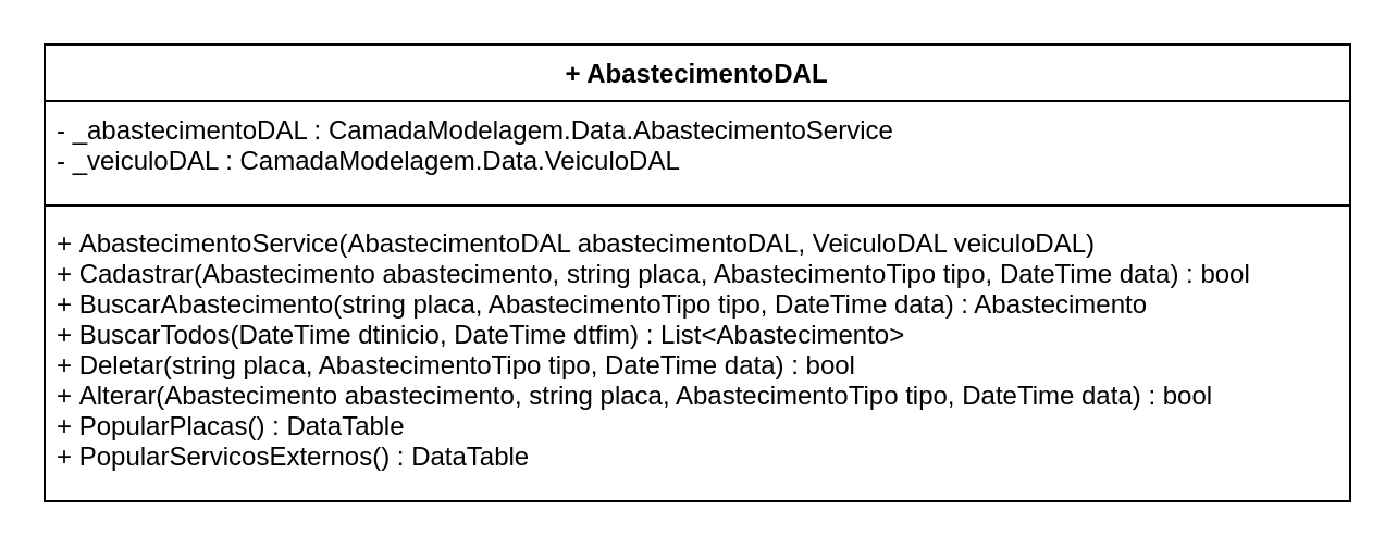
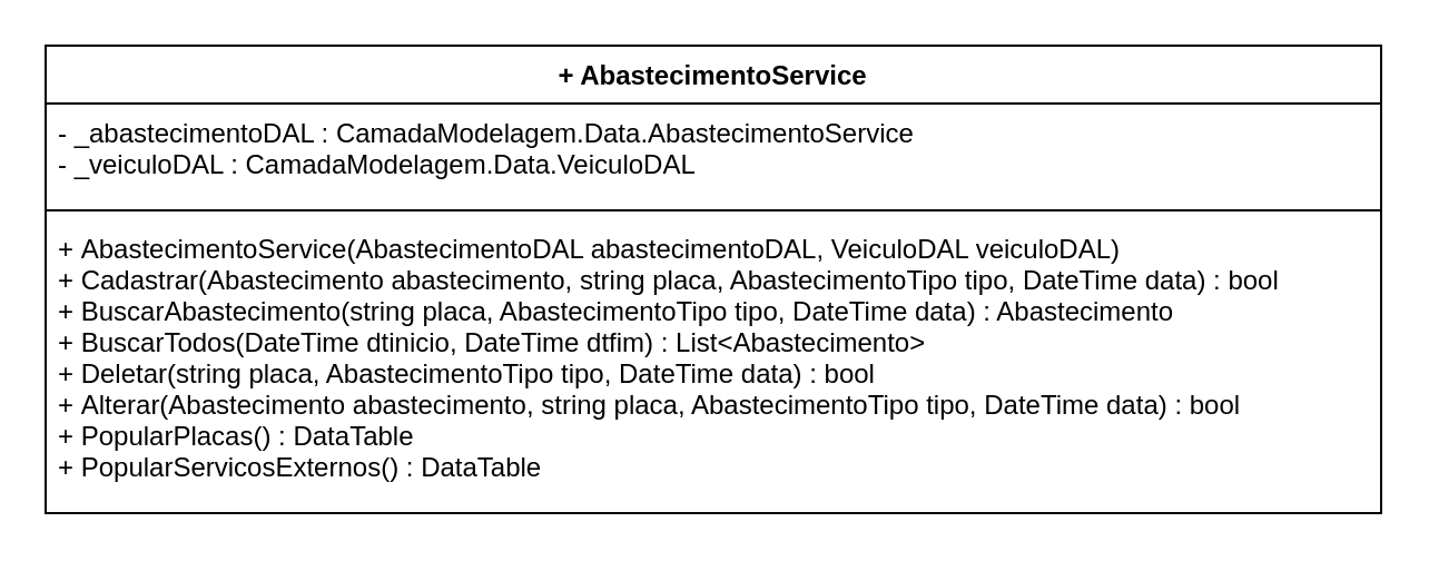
  <mxCell id="0" />
  <mxCell id="1" parent="0" />
- <mxCell id="2" value="+ AbastecimentoDAL" style="swimlane;fontStyle=1;align=center;verticalAlign=top;childLayout=stackLayout;horizontal=1;startSize=26;horizontalStack=0;resizeParent=1;resizeParentMax=0;resizeLast=0;collapsible=1;marginBottom=0;" vertex="1" parent="1"><mxGeometry x="20" y="20" width="600" height="210" as="geometry" /></mxCell>
+ <mxCell id="2" value="+ AbastecimentoService" style="swimlane;fontStyle=1;align=center;verticalAlign=top;childLayout=stackLayout;horizontal=1;startSize=26;horizontalStack=0;resizeParent=1;resizeParentMax=0;resizeLast=0;collapsible=1;marginBottom=0;" vertex="1" parent="1"><mxGeometry x="20" y="20" width="600" height="210" as="geometry" /></mxCell>
  <mxCell id="3" value="- _abastecimentoDAL : CamadaModelagem.Data.AbastecimentoService&#10;- _veiculoDAL : CamadaModelagem.Data.VeiculoDAL" style="text;strokeColor=none;fillColor=none;align=left;verticalAlign=top;spacingLeft=4;spacingRight=4;overflow=hidden;rotatable=0;points=[[0,0.5],[1,0.5]];portConstraint=eastwest;" vertex="1" parent="2"><mxGeometry y="26" width="600" height="44" as="geometry" /></mxCell>
  <mxCell id="4" value="" style="line;strokeWidth=1;fillColor=none;align=left;verticalAlign=middle;spacingTop=-1;spacingLeft=3;spacingRight=3;rotatable=0;labelPosition=right;points=[];portConstraint=eastwest;" vertex="1" parent="2"><mxGeometry y="70" width="600" height="8" as="geometry" /></mxCell>
  <mxCell id="5" value="+ AbastecimentoService(AbastecimentoDAL abastecimentoDAL, VeiculoDAL veiculoDAL)&#10;+ Cadastrar(Abastecimento abastecimento, string placa, AbastecimentoTipo tipo, DateTime data) : bool&#10;+ BuscarAbastecimento(string placa, AbastecimentoTipo tipo, DateTime data) : Abastecimento&#10;+ BuscarTodos(DateTime dtinicio, DateTime dtfim) : List&lt;Abastecimento&gt;&#10;+ Deletar(string placa, AbastecimentoTipo tipo, DateTime data) : bool&#10;+ Alterar(Abastecimento abastecimento, string placa, AbastecimentoTipo tipo, DateTime data) : bool&#10;+ PopularPlacas() : DataTable&#10;+ PopularServicosExternos() : DataTable" style="text;strokeColor=none;fillColor=none;align=left;verticalAlign=top;spacingLeft=4;spacingRight=4;overflow=hidden;rotatable=0;points=[[0,0.5],[1,0.5]];portConstraint=eastwest;" vertex="1" parent="2"><mxGeometry y="78" width="600" height="132" as="geometry" /></mxCell>
